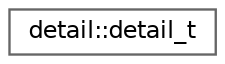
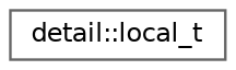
  digraph {
    rankdir=LR
-   n1 [color=grey40 fillcolor=white fontname=Helvetica fontsize=10 height=0.2 label="detail::detail_t" shape=box style=filled width=0.4]
+   n1 [color=grey40 fillcolor=white fontname=Helvetica fontsize=10 height=0.2 label="detail::local_t" shape=box style=filled width=0.4]
  }
